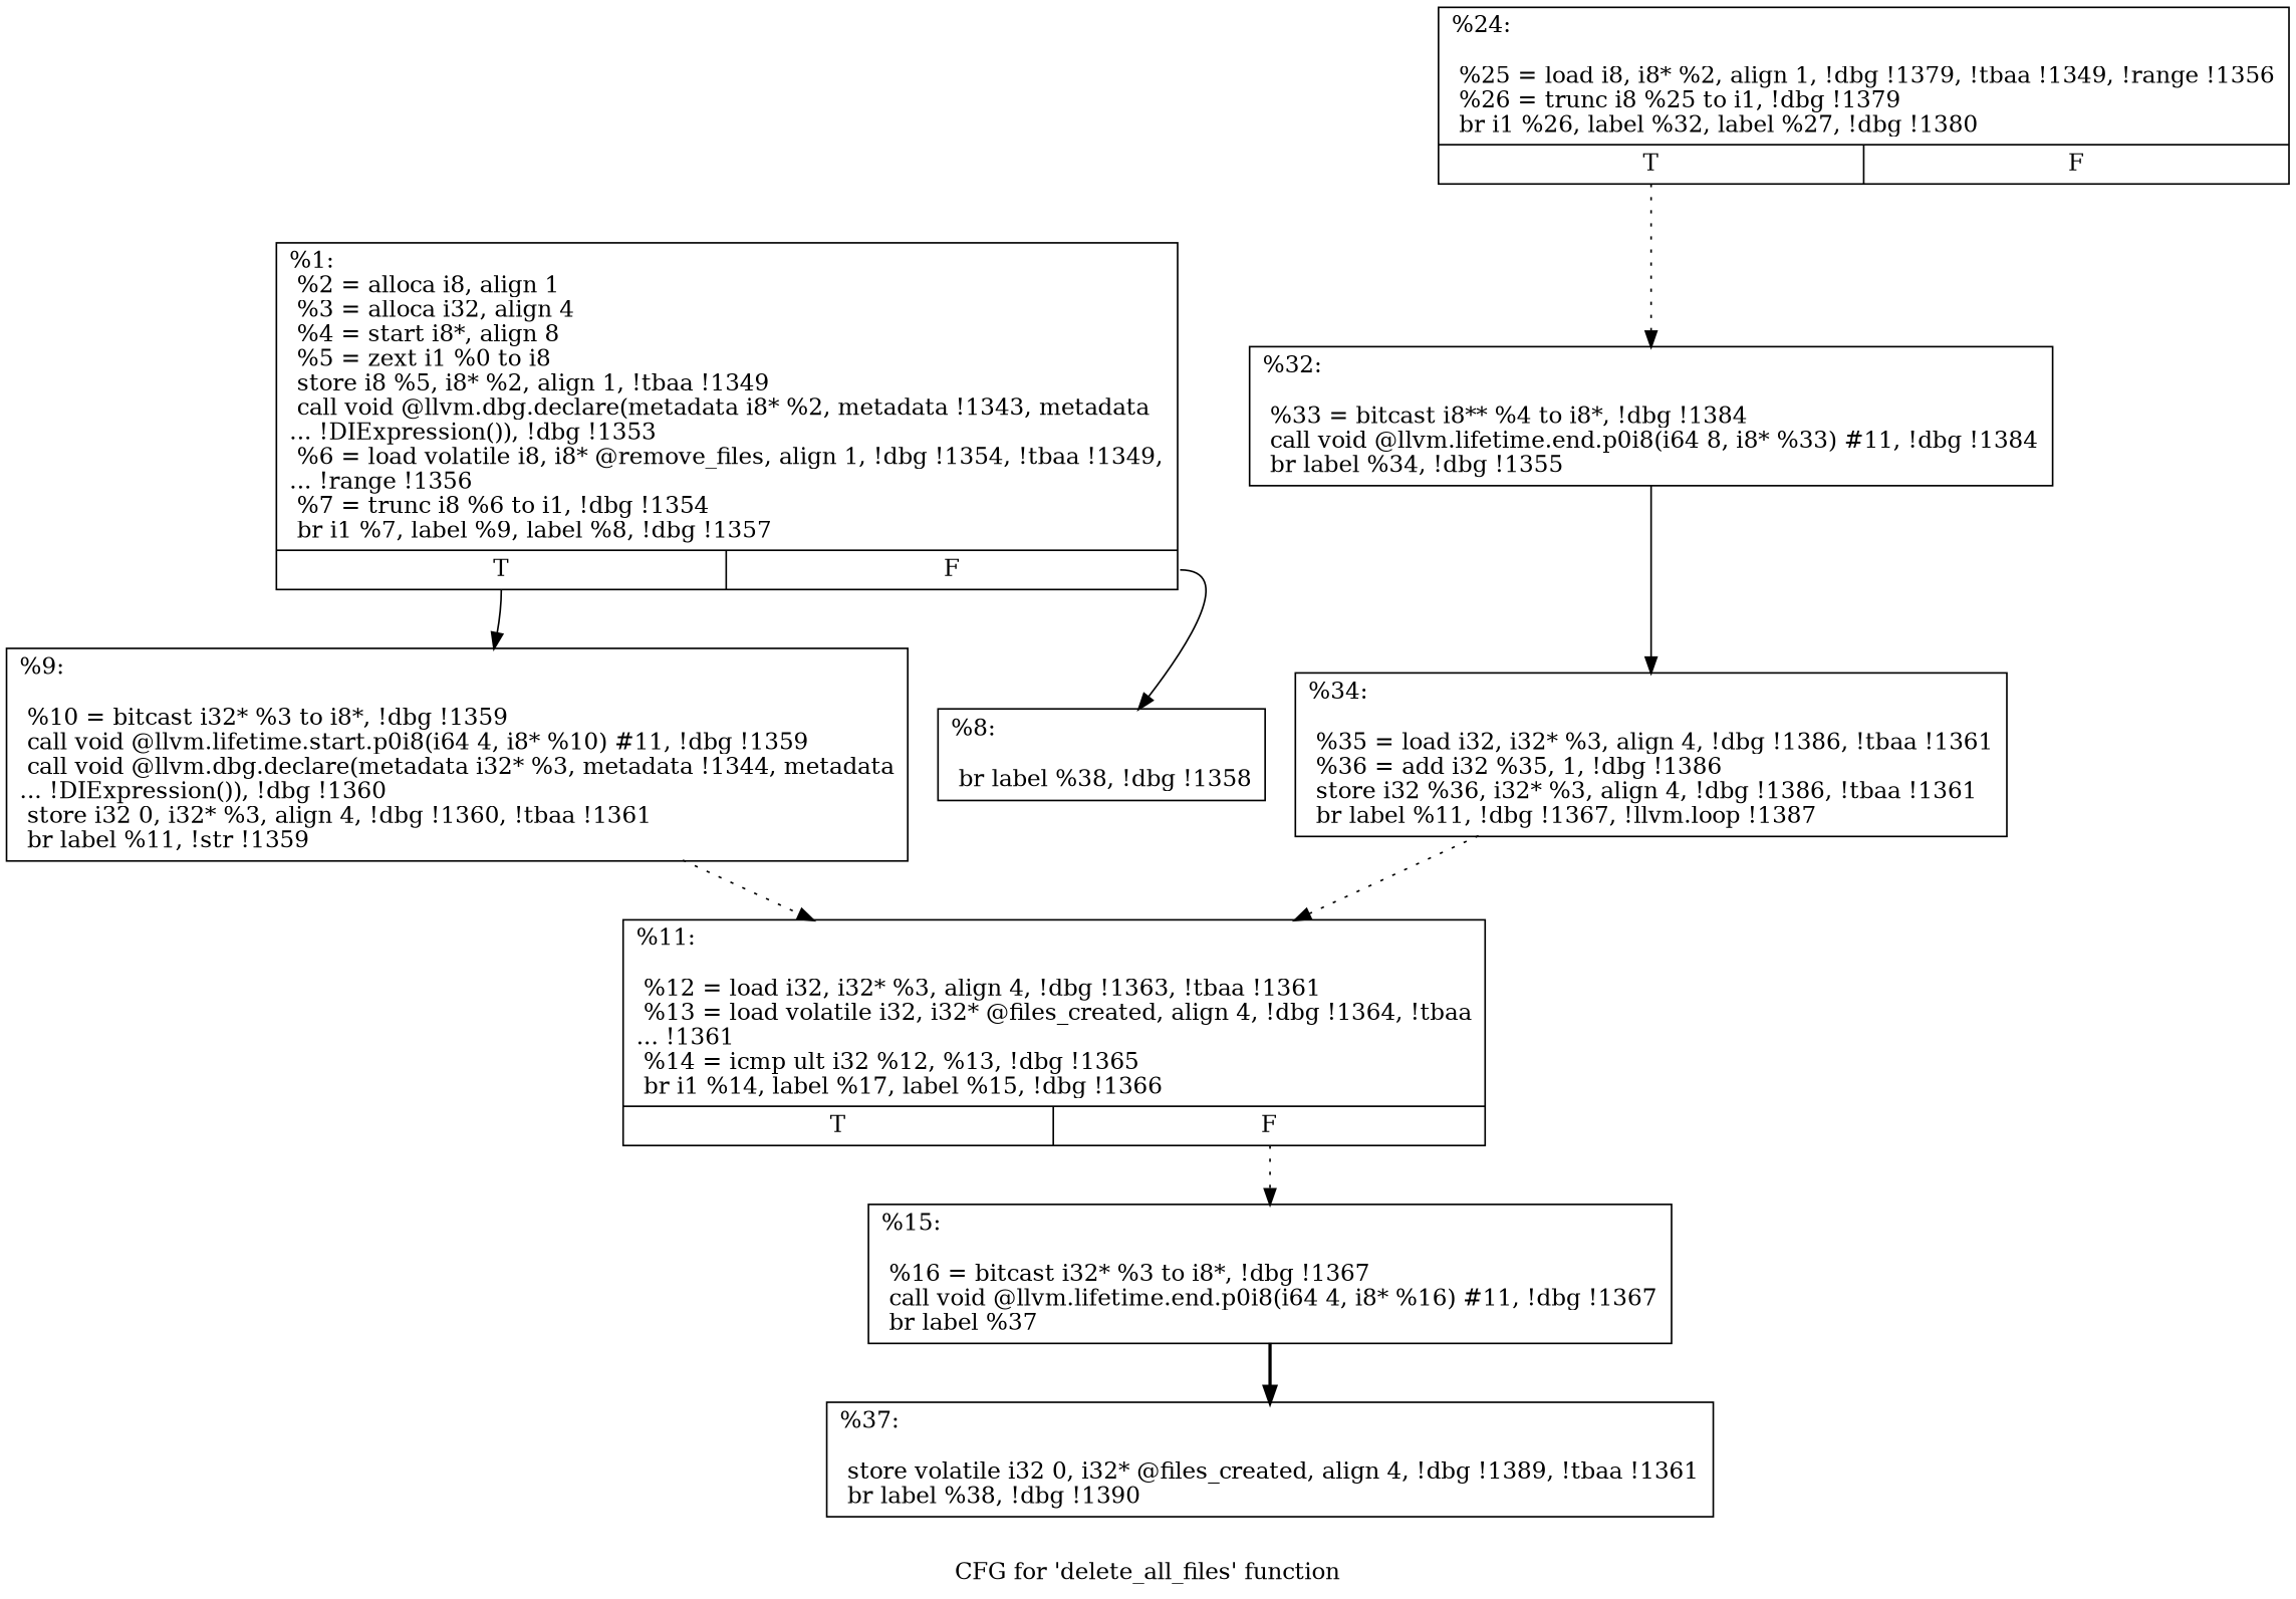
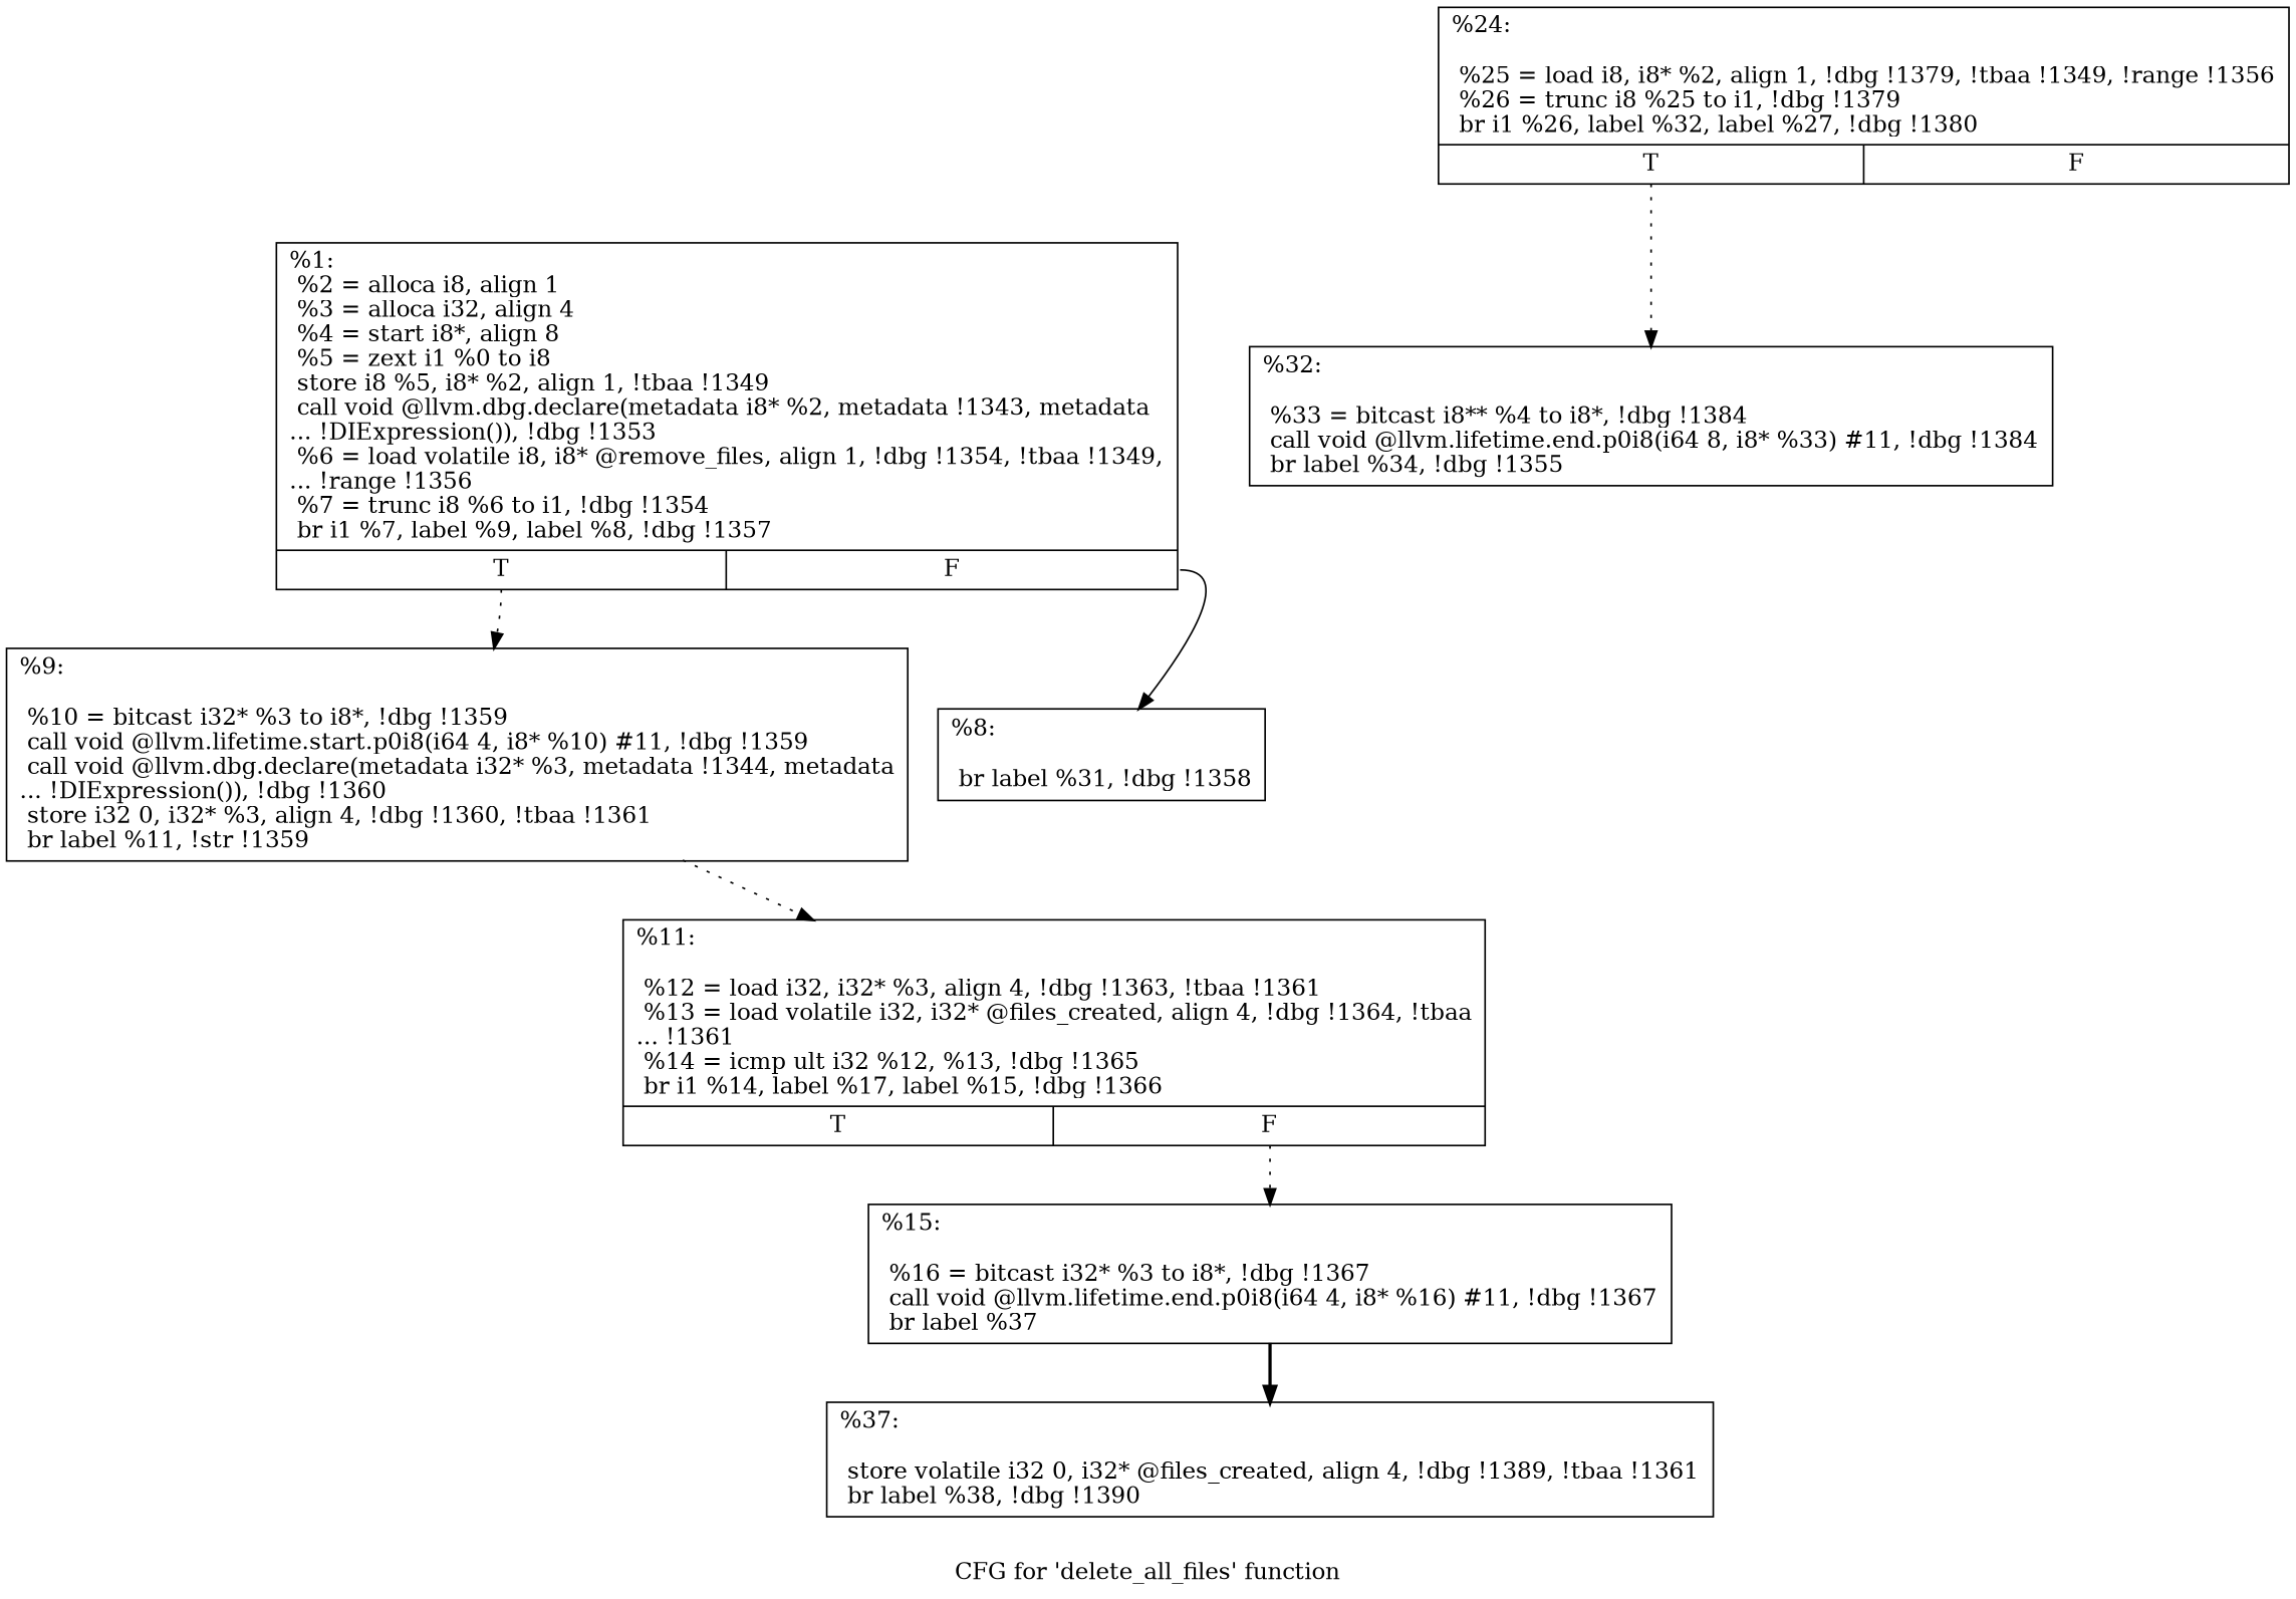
  digraph {
    label="CFG for 'delete_all_files' function"
    node [shape=record]
    edge [style=dotted]
    n1 [label="{%1:\l  %2 = alloca i8, align 1\l  %3 = alloca i32, align 4\l  %4 = start i8*, align 8\l  %5 = zext i1 %0 to i8\l  store i8 %5, i8* %2, align 1, !tbaa !1349\l  call void @llvm.dbg.declare(metadata i8* %2, metadata !1343, metadata\l... !DIExpression()), !dbg !1353\l  %6 = load volatile i8, i8* @remove_files, align 1, !dbg !1354, !tbaa !1349,\l... !range !1356\l  %7 = trunc i8 %6 to i1, !dbg !1354\l  br i1 %7, label %9, label %8, !dbg !1357\l|{<s0>T|<s1>F}}"]
    n2 [label="{%9:\l\l  %10 = bitcast i32* %3 to i8*, !dbg !1359\l  call void @llvm.lifetime.start.p0i8(i64 4, i8* %10) #11, !dbg !1359\l  call void @llvm.dbg.declare(metadata i32* %3, metadata !1344, metadata\l... !DIExpression()), !dbg !1360\l  store i32 0, i32* %3, align 4, !dbg !1360, !tbaa !1361\l  br label %11, !str !1359\l}"]
-   n3 [label="{%8:\l\l  br label %38, !dbg !1358\l}"]
+   n3 [label="{%8:\l\l  br label %31, !dbg !1358\l}"]
    n4 [label="{%11:\l\l  %12 = load i32, i32* %3, align 4, !dbg !1363, !tbaa !1361\l  %13 = load volatile i32, i32* @files_created, align 4, !dbg !1364, !tbaa\l... !1361\l  %14 = icmp ult i32 %12, %13, !dbg !1365\l  br i1 %14, label %17, label %15, !dbg !1366\l|{<s0>T|<s1>F}}"]
    n5 [label="{%15:\l\l  %16 = bitcast i32* %3 to i8*, !dbg !1367\l  call void @llvm.lifetime.end.p0i8(i64 4, i8* %16) #11, !dbg !1367\l  br label %37\l}"]
    n6 [label="{%37:\l\l  store volatile i32 0, i32* @files_created, align 4, !dbg !1389, !tbaa !1361\l  br label %38, !dbg !1390\l}"]
    n7 [label="{%24:\l\l  %25 = load i8, i8* %2, align 1, !dbg !1379, !tbaa !1349, !range !1356\l  %26 = trunc i8 %25 to i1, !dbg !1379\l  br i1 %26, label %32, label %27, !dbg !1380\l|{<s0>T|<s1>F}}"]
    n8 [label="{%32:\l\l  %33 = bitcast i8** %4 to i8*, !dbg !1384\l  call void @llvm.lifetime.end.p0i8(i64 8, i8* %33) #11, !dbg !1384\l  br label %34, !dbg !1355\l}"]
-   n9 [label="{%34:\l\l  %35 = load i32, i32* %3, align 4, !dbg !1386, !tbaa !1361\l  %36 = add i32 %35, 1, !dbg !1386\l  store i32 %36, i32* %3, align 4, !dbg !1386, !tbaa !1361\l  br label %11, !dbg !1367, !llvm.loop !1387\l}"]
-   n1 -> n2 [style=solid tailport=s0]
+   n1 -> n2 [tailport=s0]
    n1 -> n3 [style=solid tailport=s1]
    n2 -> n4
    n4 -> n5 [tailport=s1]
    n5 -> n6 [style=bold]
    n7 -> n8 [tailport=s0]
-   n8 -> n9 [style=solid]
-   n9 -> n4
  }
